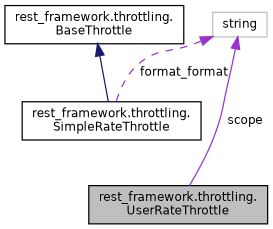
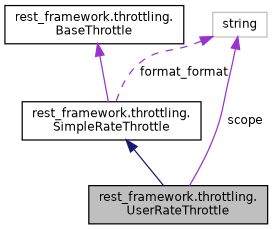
  digraph {
    node [color=black fillcolor=white fontname=Helvetica fontsize=10 shape=record style=filled]
    edge [color=midnightblue dir=back fontname=Helvetica fontsize=10 labelfontname=Helvetica labelfontsize=10 style=solid]
    n1 [fillcolor=grey75 fontcolor=black height=0.2 label="rest_framework.throttling.\lUserRateThrottle" width=0.4]
    n2 [height=0.2 label="rest_framework.throttling.\lSimpleRateThrottle" width=0.4]
    n3 [height=0.2 label="rest_framework.throttling.\lBaseThrottle" width=0.4]
    n4 [color=grey75 height=0.2 label=string width=0.4]
-   n3 -> n2
+   n2 -> n1
+   n3 -> n2 [color=darkorchid3]
    n4 -> n1 [color=darkorchid3 label=" scope"]
    n4 -> n2 [color=darkorchid3 label=" format_format" style=dashed]
  }
